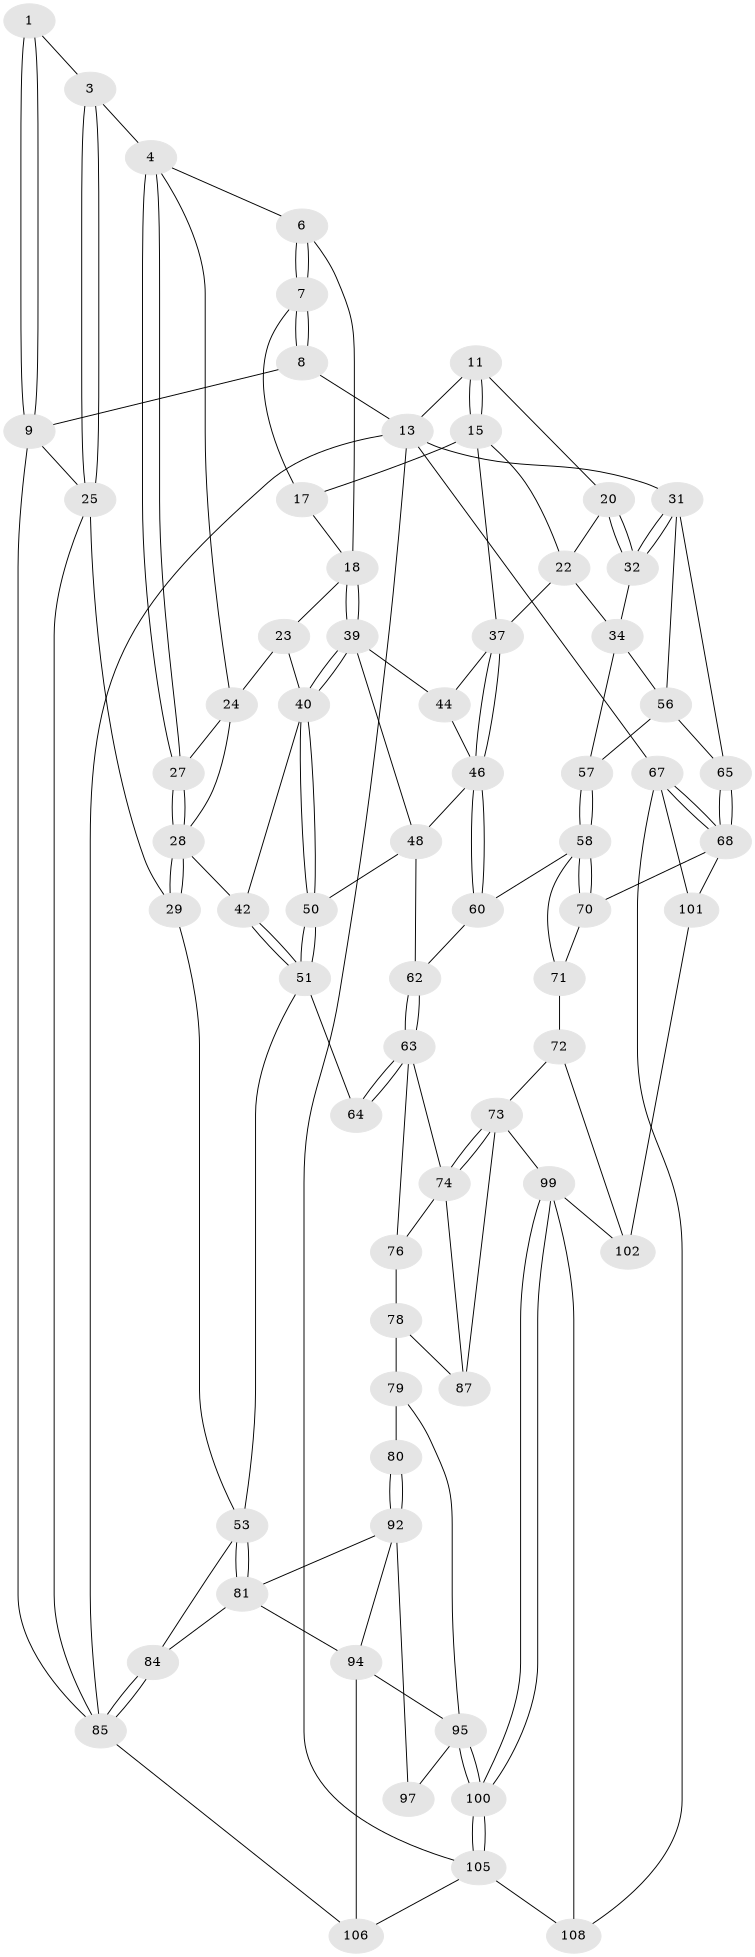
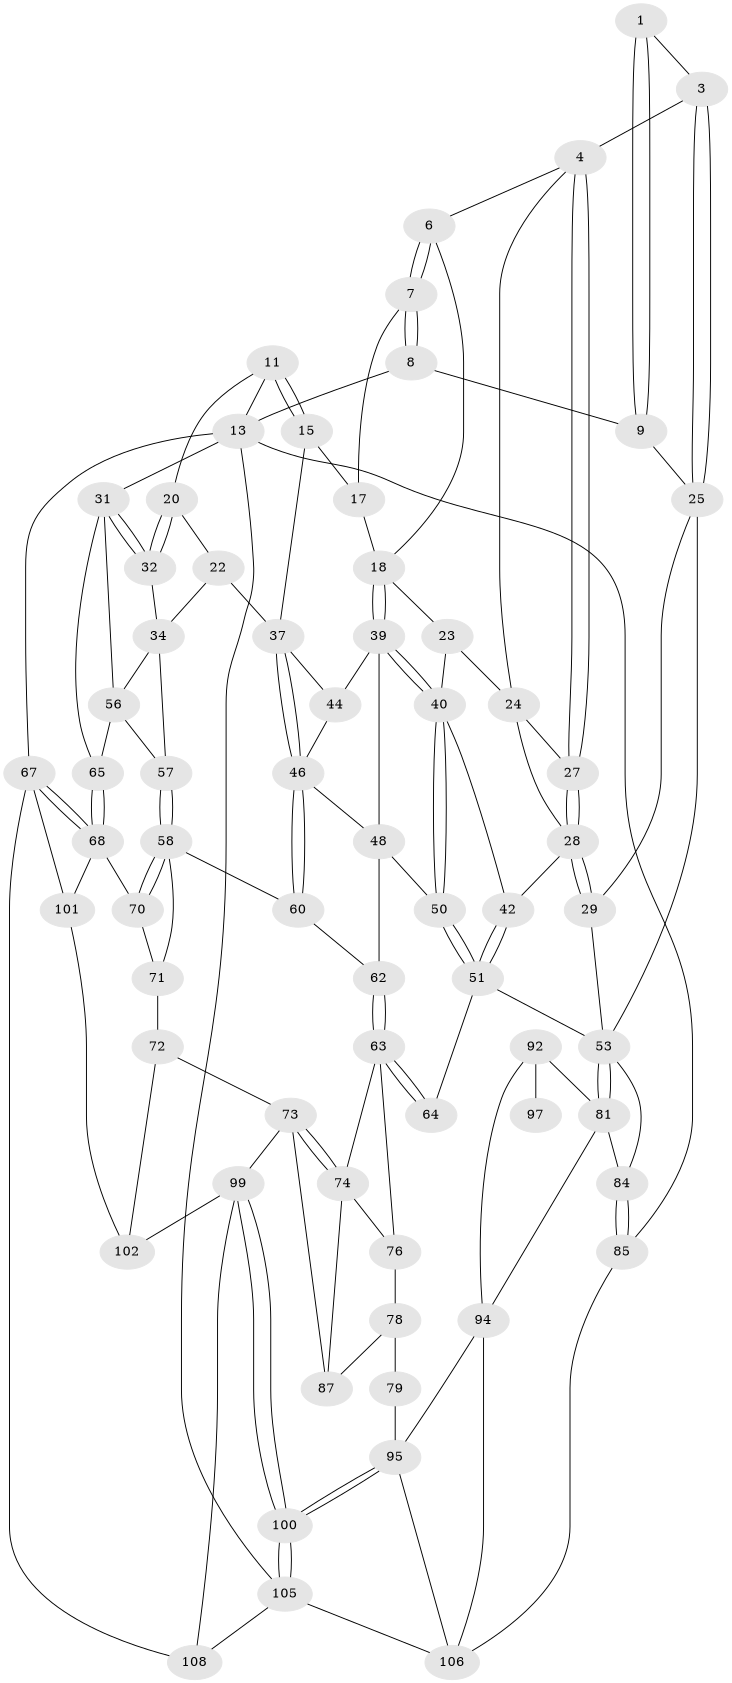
  graph {
    node [color=gray90 style=filled]
    1 [super="+2"]
    3
    9 [super="+10"]
    4 [super="+5"]
    25 [super="+26"]
    85 [super="+90"]
    6
    24 [super="+30"]
    27
    29
    7 [super="+14"]
    18 [super="+19"]
    28 [super="+43"]
    8
    17
    23
    39 [super="+45"]
    13 [super="+66"]
    31 [super="+55"]
    67 [super="+107"]
    105 [super="+109"]
    106
    11 [super="+12"]
    15 [super="+16"]
    20 [super="+21"]
    22 [super="+36"]
    37 [super="+38"]
    32 [super="+33"]
    56 [super="+61"]
    65
    68 [super="+69"]
    101
    108
    34 [super="+35"]
    44
    46 [super="+47"]
    40 [super="+41"]
    48 [super="+49"]
    57
    42
    50
    53 [super="+54"]
    51 [super="+52"]
    81 [super="+86"]
    84
    58 [super="+59"]
    60
    62
    64
    63 [super="+75"]
    94 [super="+104"]
    70
    71 [super="+83"]
    72 [super="+98"]
    74 [super="+82"]
    76 [super="+77"]
    87
    78 [super="+88"]
    102
    73 [super="+89"]
    99 [super="+103"]
    100
    79 [super="+91"]
-   80
    95 [super="+96"]
    92 [super="+93"]
    97
    1 -- 3
    1 -- 9 [weight=2]
    1 -- 9
    3 -- 4
    3 -- 25
    3 -- 25
    9 -- 25
-   9 -- 85
    4 -- 6
    4 -- 24
    4 -- 27
    4 -- 27
-   25 -- 85
+   25 -- 53
    25 -- 29
    85 -- 106
    6 -- 7
    6 -- 7
    6 -- 18
    24 -- 27
    24 -- 28
    27 -- 28
    27 -- 28
    29 -- 53
    7 -- 8
    7 -- 8
    7 -- 17
    18 -- 23
    18 -- 39
    18 -- 39
    28 -- 29
    28 -- 29
    28 -- 42
    8 -- 9
    8 -- 13
    17 -- 18
    23 -- 24
    23 -- 40
    39 -- 44
    39 -- 40
    39 -- 40
    39 -- 48
    13 -- 85
    13 -- 31
    13 -- 67
    13 -- 105
    31 -- 32
    31 -- 32
    31 -- 56
    31 -- 65
    67 -- 68
    67 -- 68
    67 -- 101
    67 -- 108
    105 -- 106
    105 -- 108
    11 -- 13
    11 -- 15
    11 -- 15
    11 -- 20
    15 -- 17
-   15 -- 22
    15 -- 37
    20 -- 22
    20 -- 32 [weight=2]
    20 -- 32
    22 -- 37
    22 -- 34
    37 -- 44
    37 -- 46
    37 -- 46
    32 -- 34
    56 -- 65
    56 -- 57
    65 -- 68
    65 -- 68
    68 -- 101
    68 -- 70
    101 -- 102
    34 -- 56
    34 -- 57
    44 -- 46
    46 -- 48
    46 -- 60
    46 -- 60
    40 -- 42
    40 -- 50
    40 -- 50
    48 -- 50
    48 -- 62
    57 -- 58
    57 -- 58
    42 -- 51
    42 -- 51
    50 -- 51
    50 -- 51
    53 -- 81
    53 -- 81
    53 -- 84
    51 -- 53
    51 -- 64
    81 -- 84
    81 -- 94
    84 -- 85
    84 -- 85
    58 -- 60
    58 -- 70
    58 -- 70
    58 -- 71
    60 -- 62
    62 -- 63
    62 -- 63
    63 -- 64
    63 -- 64
    63 -- 74
    63 -- 76
    94 -- 106
    94 -- 95
    70 -- 71
    71 -- 72 [weight=2]
    72 -- 102
    72 -- 73
    74 -- 76
    74 -- 87
    76 -- 78
    78 -- 87
    78 -- 79 [weight=2]
    73 -- 74
    73 -- 74
    73 -- 87
    73 -- 99
    99 -- 108
    99 -- 102
    99 -- 100
    99 -- 100
    100 -- 105
    100 -- 105
-   79 -- 80
    79 -- 95
-   80 -- 92
-   80 -- 92
    95 -- 100
    95 -- 100
-   95 -- 97
+   95 -- 106
    92 -- 81
    92 -- 94
    92 -- 97 [weight=2]
  }
